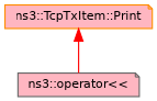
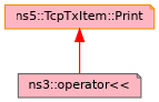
  digraph {
    rankdir=TB
    node [fillcolor=lightpink fontname=Helvetica fontsize=10 shape=note style=filled]
-   n1 [color=darkorange fontcolor=black height=0.2 label="ns3::TcpTxItem::Print" width=0.4]
+   n1 [color=darkorange fontcolor=black height=0.2 label="ns5::TcpTxItem::Print" width=0.4]
    n2 [color=gray40 height=0.2 label="ns3::operator\<\<" width=0.4]
    n1 -> n2 [color=red dir=back fontname=Helvetica fontsize=10 labelfontname=Helvetica labelfontsize=10 style=solid]
  }
